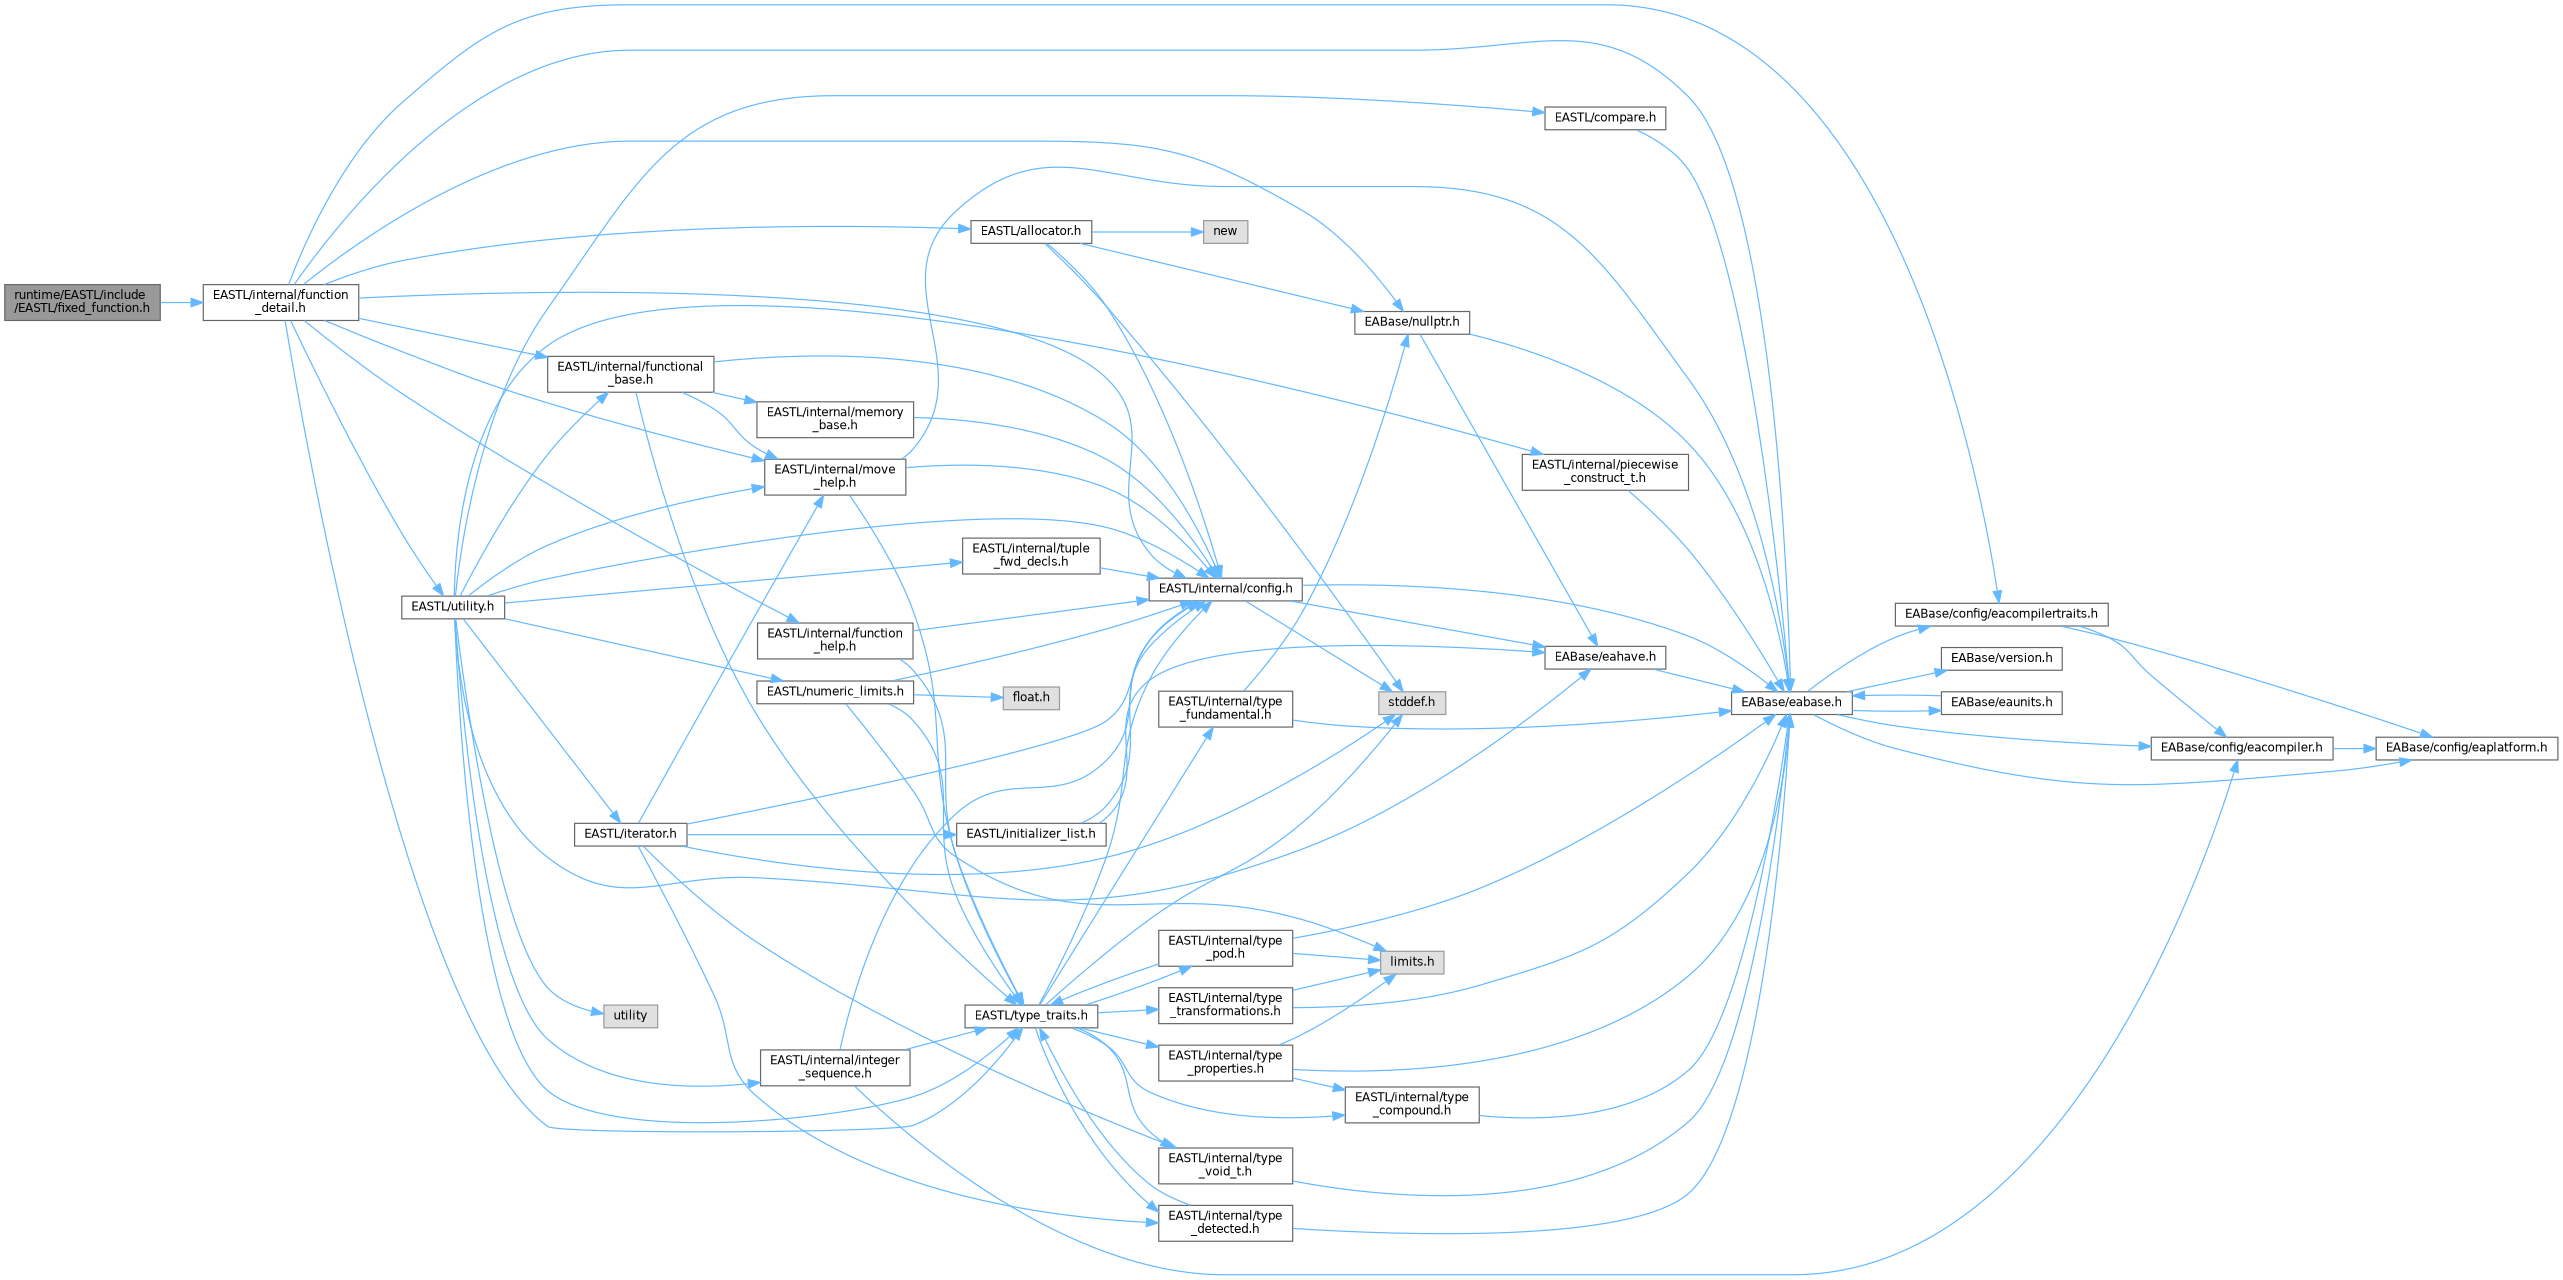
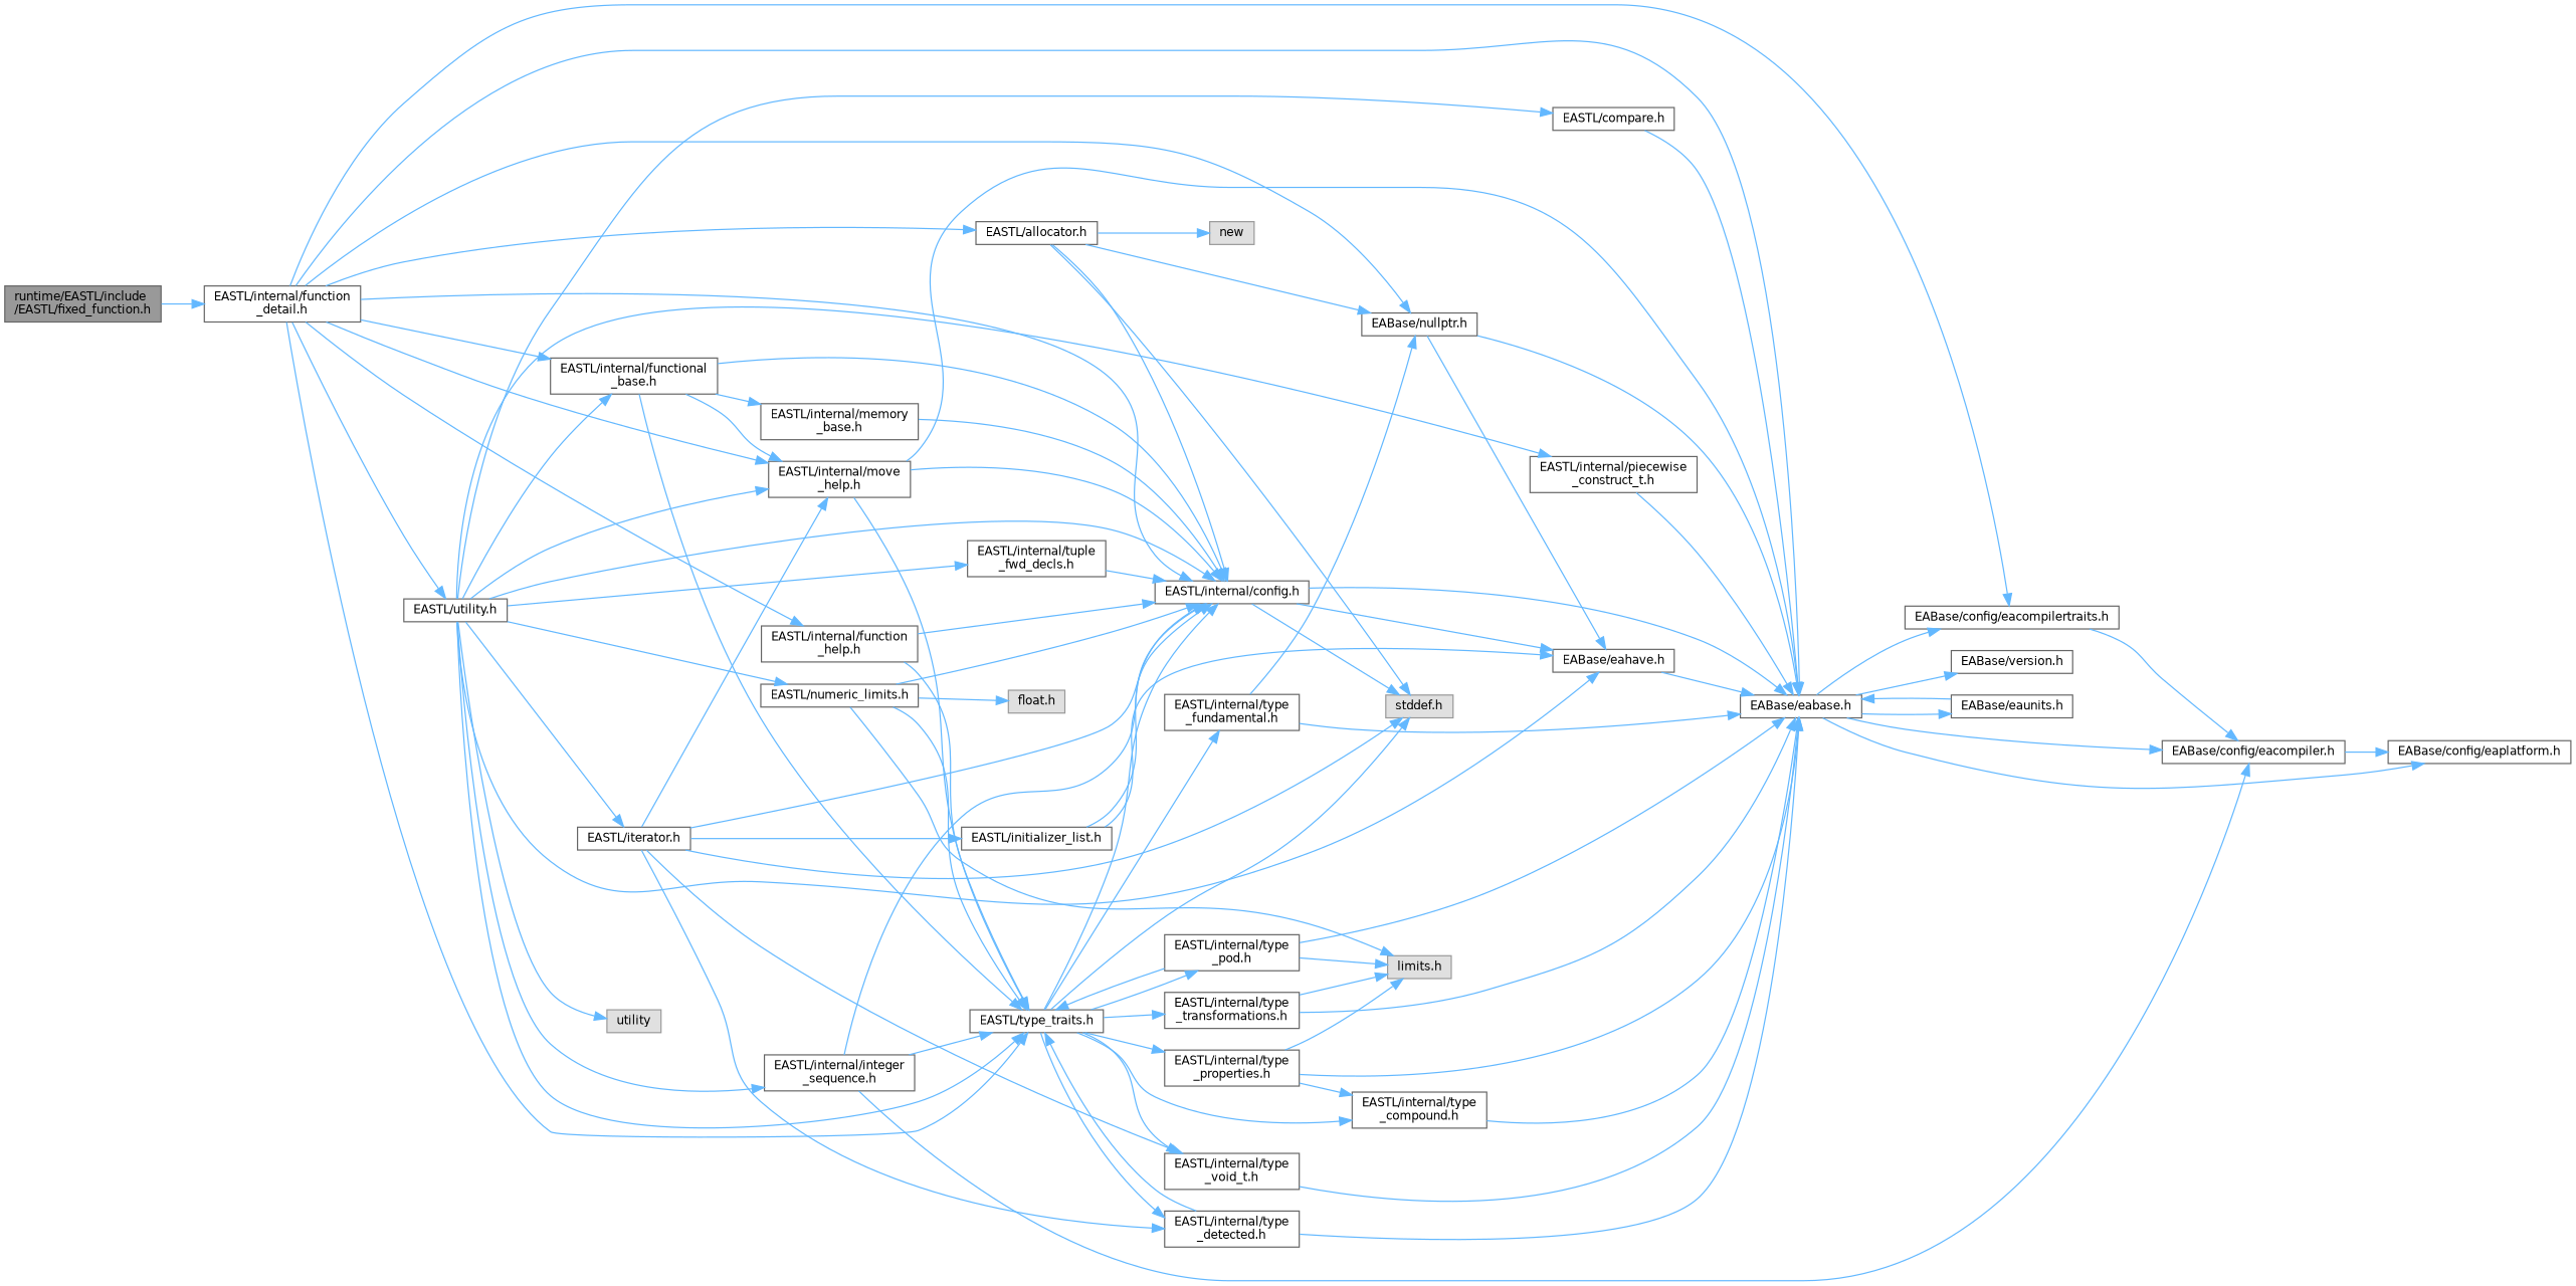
  digraph {
    rankdir=LR
    node [color=grey40 fillcolor=white fontname=Helvetica fontsize=10 shape=box style=filled]
    edge [color=steelblue1 fontname=Helvetica fontsize=10 labelfontname=Helvetica labelfontsize=10 style=solid]
    n1 [color=gray40 fillcolor=grey60 fontcolor=black height=0.2 label="runtime/EASTL/include\l/EASTL/fixed_function.h" width=0.4]
    n2 [height=0.2 label="EASTL/internal/function\l_detail.h" width=0.4]
    n3 [height=0.2 label="EABase/config/eacompilertraits.h" width=0.4]
    n4 [height=0.2 label="EABase/eabase.h" width=0.4]
    n5 [height=0.2 label="EABase/nullptr.h" width=0.4]
    n6 [height=0.2 label="EASTL/allocator.h" width=0.4]
    n7 [height=0.2 label="EASTL/internal/config.h" width=0.4]
    n8 [height=0.2 label="EASTL/internal/function\l_help.h" width=0.4]
    n9 [height=0.2 label="EASTL/type_traits.h" width=0.4]
    n10 [height=0.2 label="EASTL/internal/functional\l_base.h" width=0.4]
    n11 [height=0.2 label="EASTL/internal/move\l_help.h" width=0.4]
    n12 [height=0.2 label="EASTL/utility.h" width=0.4]
    n13 [height=0.2 label="EABase/config/eaplatform.h" width=0.4]
    n14 [height=0.2 label="EABase/config/eacompiler.h" width=0.4]
    n15 [height=0.2 label="EABase/version.h" width=0.4]
    n16 [height=0.2 label="EABase/eaunits.h" width=0.4]
    n17 [height=0.2 label="EABase/eahave.h" width=0.4]
    n18 [color=grey60 fillcolor="#E0E0E0" height=0.2 label="stddef.h" width=0.4]
    n19 [color=grey60 fillcolor="#E0E0E0" height=0.2 label=new width=0.4]
    n20 [height=0.2 label="EASTL/internal/type\l_fundamental.h" width=0.4]
    n21 [height=0.2 label="EASTL/internal/type\l_transformations.h" width=0.4]
    n22 [height=0.2 label="EASTL/internal/type\l_void_t.h" width=0.4]
    n23 [height=0.2 label="EASTL/internal/type\l_properties.h" width=0.4]
    n24 [height=0.2 label="EASTL/internal/type\l_compound.h" width=0.4]
    n25 [height=0.2 label="EASTL/internal/type\l_pod.h" width=0.4]
    n26 [height=0.2 label="EASTL/internal/type\l_detected.h" width=0.4]
    n27 [height=0.2 label="EASTL/internal/memory\l_base.h" width=0.4]
    n28 [height=0.2 label="EASTL/iterator.h" width=0.4]
    n29 [height=0.2 label="EASTL/numeric_limits.h" width=0.4]
    n30 [height=0.2 label="EASTL/compare.h" width=0.4]
    n31 [height=0.2 label="EASTL/internal/integer\l_sequence.h" width=0.4]
    n32 [height=0.2 label="EASTL/internal/tuple\l_fwd_decls.h" width=0.4]
    n33 [height=0.2 label="EASTL/internal/piecewise\l_construct_t.h" width=0.4]
    n34 [color=grey60 fillcolor="#E0E0E0" height=0.2 label=utility width=0.4]
    n35 [color=grey60 fillcolor="#E0E0E0" height=0.2 label="limits.h" width=0.4]
    n36 [height=0.2 label="EASTL/initializer_list.h" width=0.4]
    n37 [color=grey60 fillcolor="#E0E0E0" height=0.2 label="float.h" width=0.4]
    n1 -> n2
    n2 -> n3
    n2 -> n4
    n2 -> n5
    n2 -> n6
    n2 -> n7
    n2 -> n8
    n2 -> n9
    n2 -> n10
    n2 -> n11
    n2 -> n12
-   n3 -> n13
    n3 -> n14
    n4 -> n3
    n4 -> n13
    n4 -> n14
    n4 -> n15
    n4 -> n16
    n5 -> n4
    n5 -> n17
    n6 -> n5
    n6 -> n7
    n6 -> n18
    n6 -> n19
    n7 -> n4
    n7 -> n17
    n7 -> n18
    n8 -> n7
    n8 -> n9
    n9 -> n7
    n9 -> n18
    n9 -> n20
    n9 -> n21
    n9 -> n22
    n9 -> n23
    n9 -> n24
    n9 -> n25
    n9 -> n26
    n10 -> n7
    n10 -> n9
    n10 -> n11
    n10 -> n27
    n11 -> n4
    n11 -> n7
    n11 -> n9
    n12 -> n7
    n12 -> n9
    n12 -> n10
    n12 -> n11
    n12 -> n17
    n12 -> n28
    n12 -> n29
    n12 -> n30
    n12 -> n31
    n12 -> n32
    n12 -> n33
    n12 -> n34
    n14 -> n13
    n16 -> n4
    n17 -> n4
    n20 -> n4
    n20 -> n5
    n21 -> n4
    n21 -> n35
    n22 -> n4
    n23 -> n4
    n23 -> n24
    n23 -> n35
    n24 -> n4
    n25 -> n4
    n25 -> n9
    n25 -> n35
    n26 -> n4
    n26 -> n9
    n27 -> n7
    n28 -> n7
    n28 -> n11
    n28 -> n18
    n28 -> n22
    n28 -> n26
    n28 -> n36
    n29 -> n7
    n29 -> n9
    n29 -> n35
    n29 -> n37
    n30 -> n4
    n31 -> n7
    n31 -> n9
    n31 -> n14
    n32 -> n7
    n33 -> n4
    n36 -> n7
    n36 -> n17
  }
